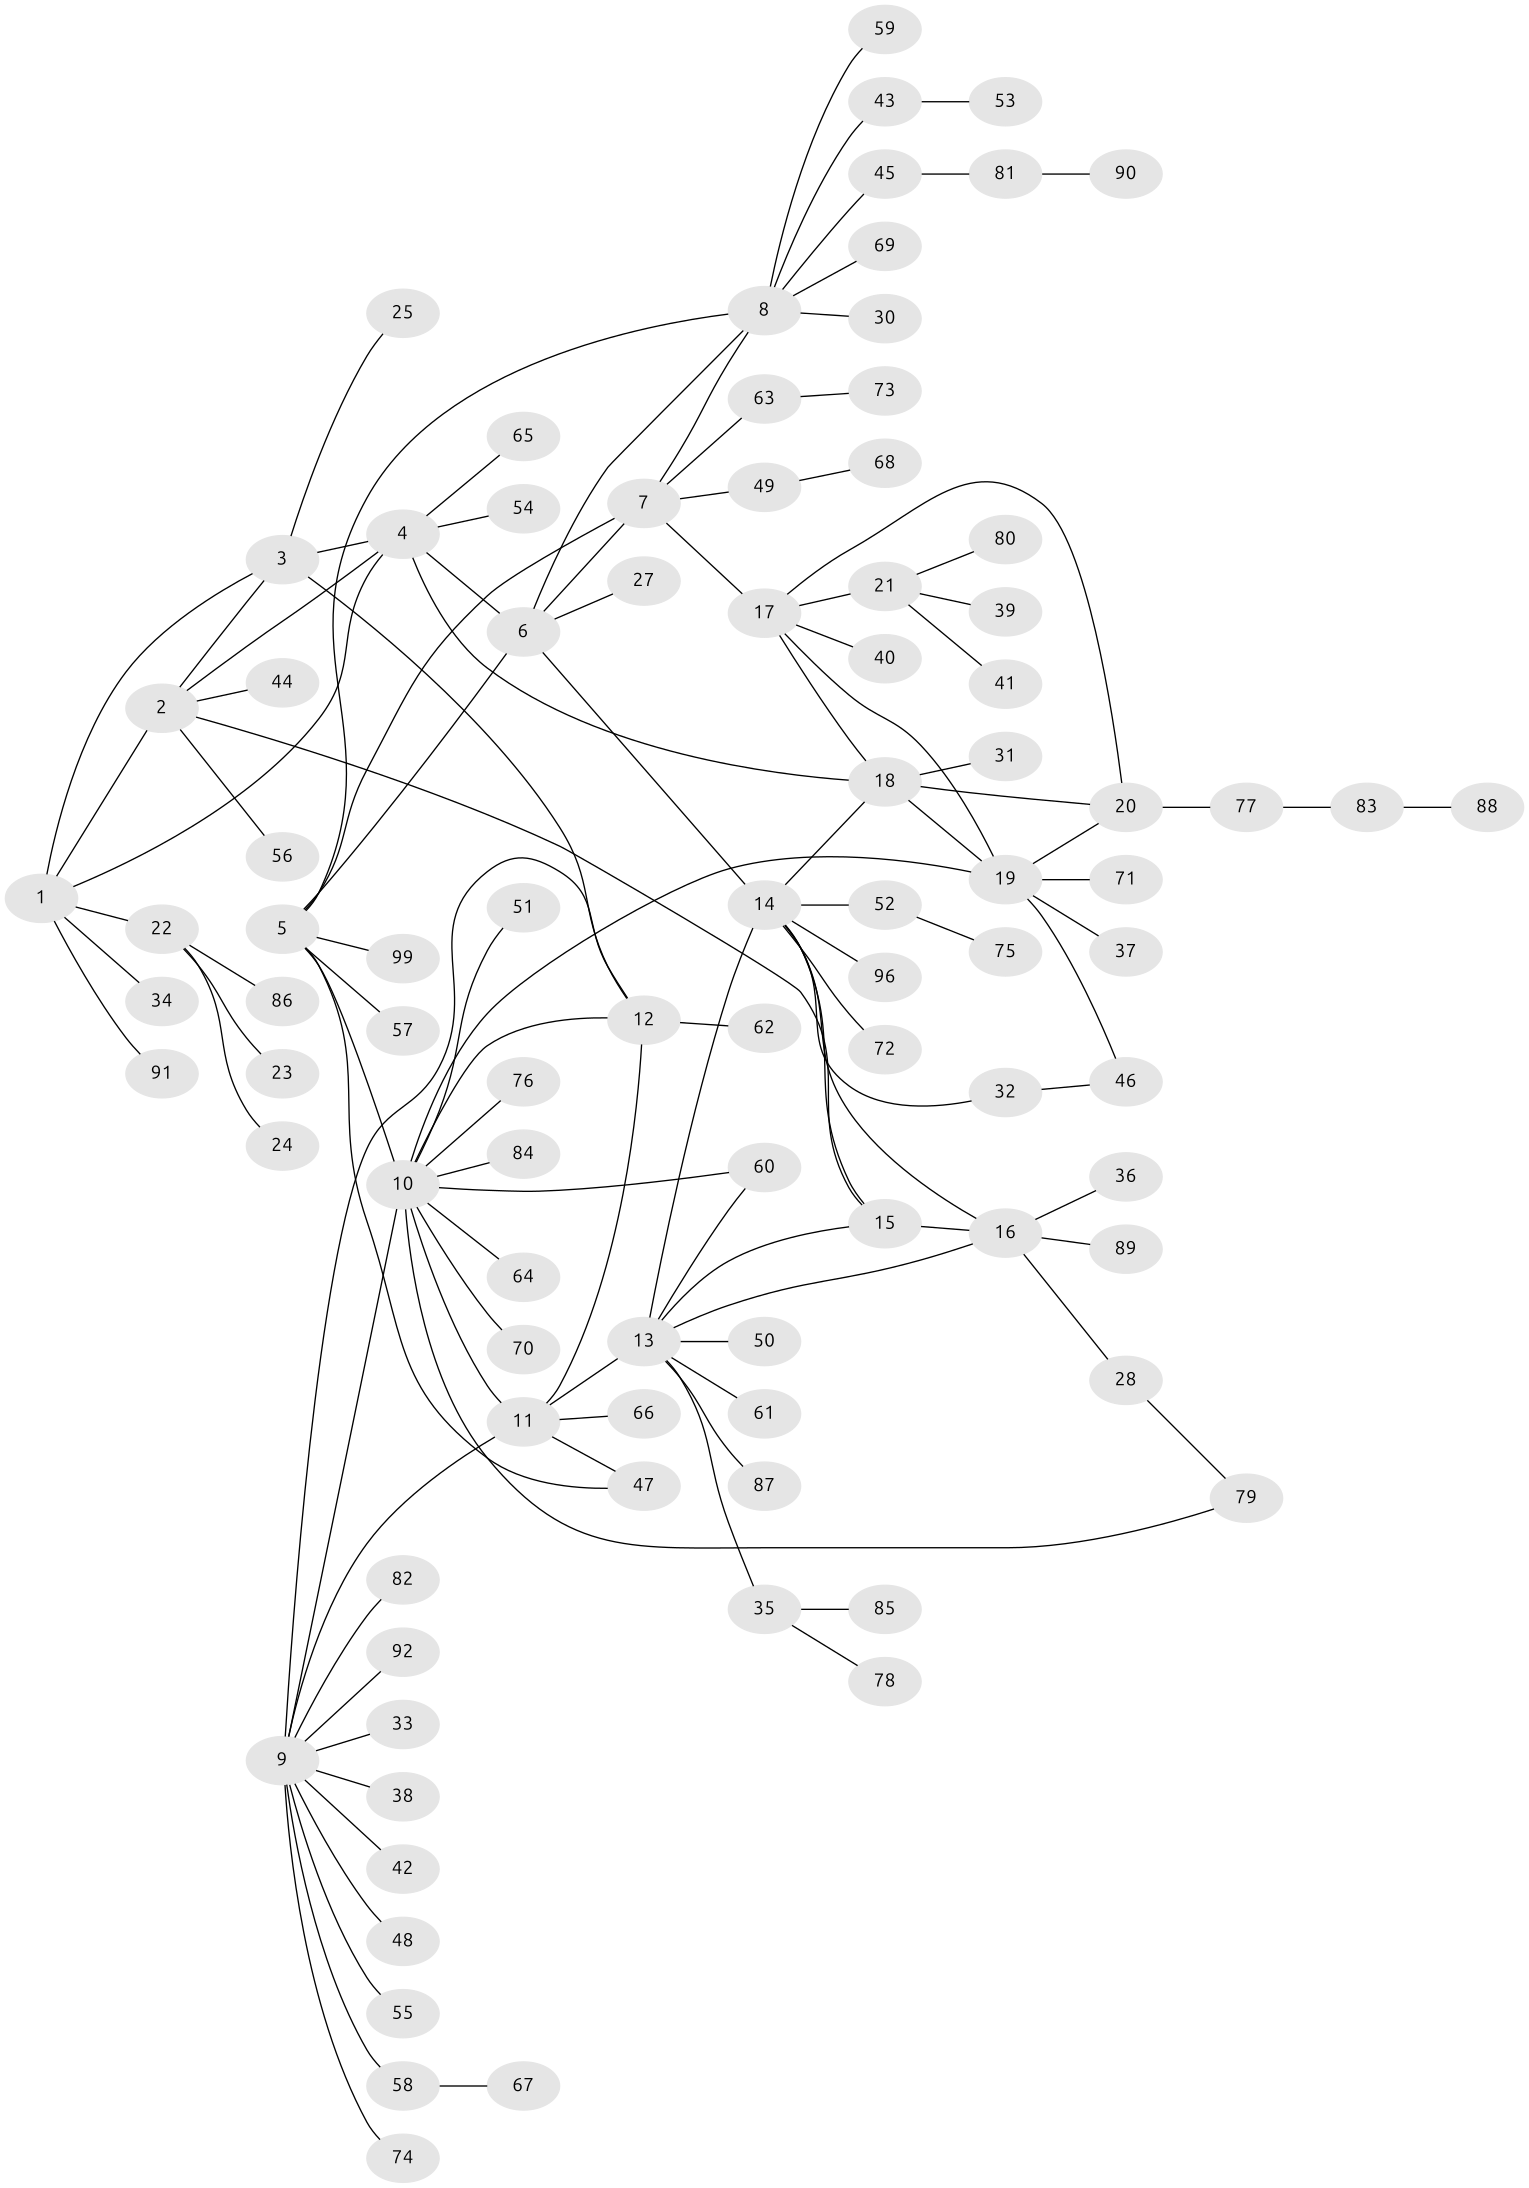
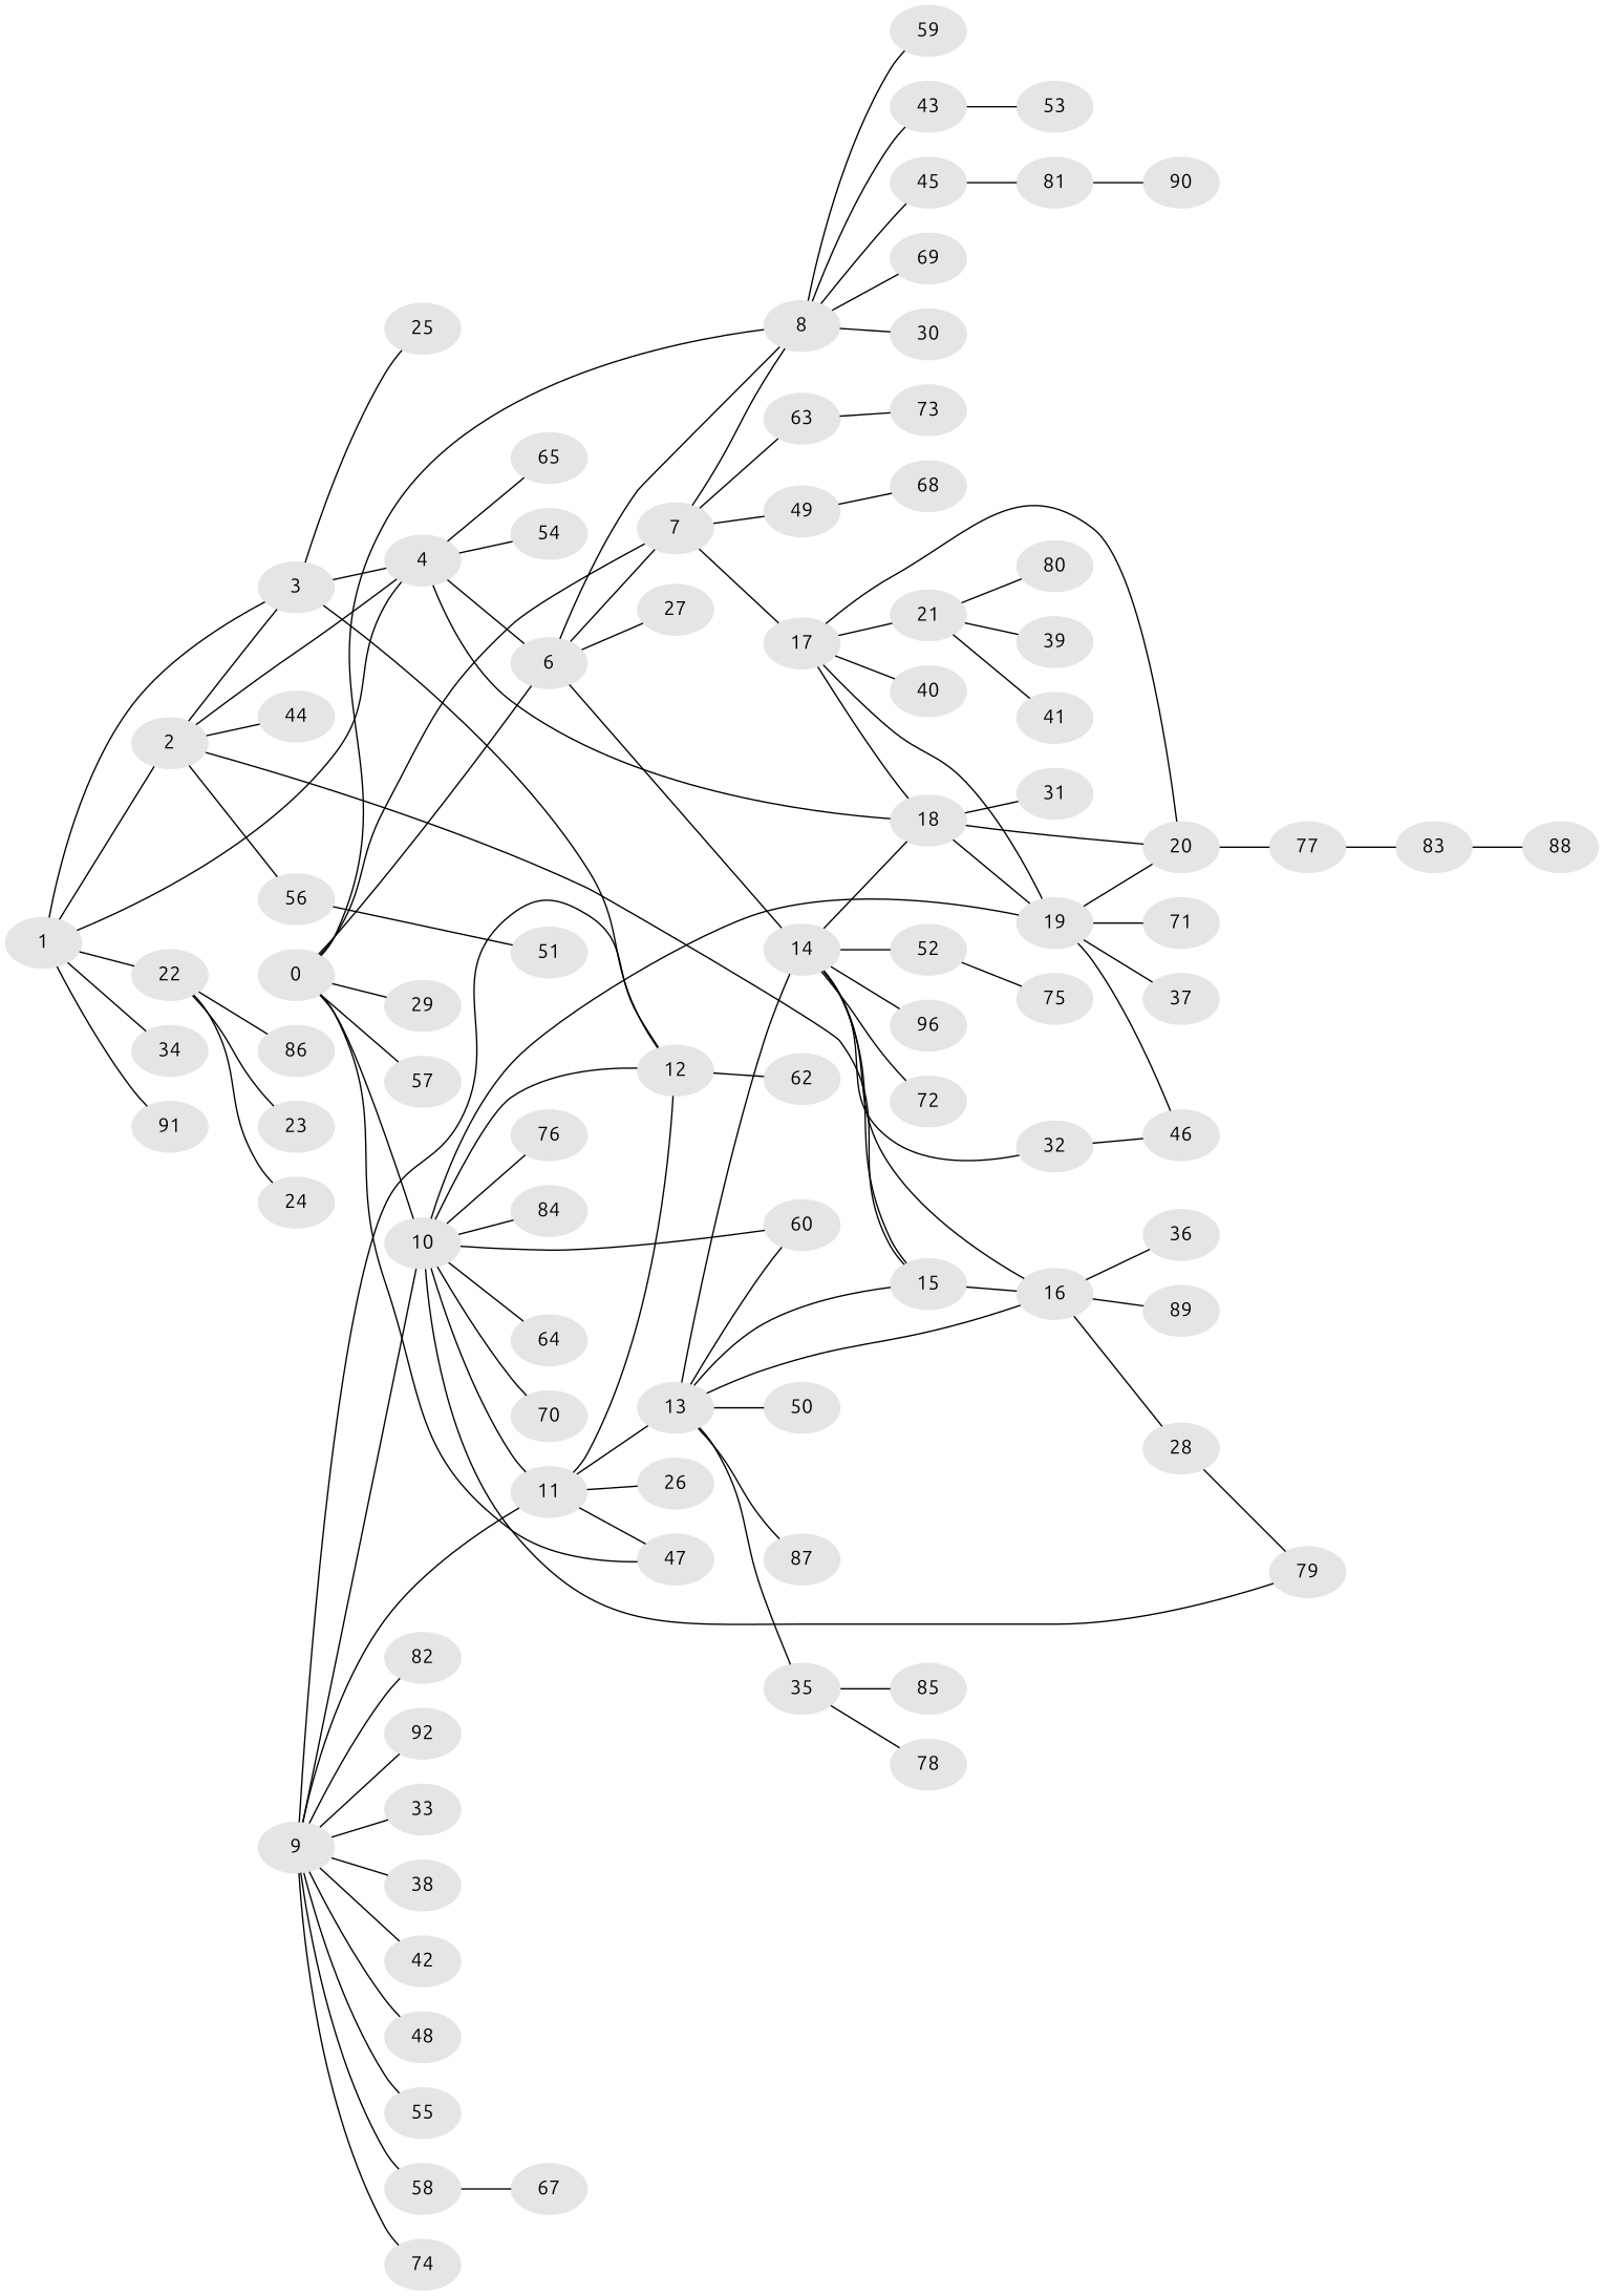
  graph {
    fontname=Ubuntu
    rankdir=LR
    node [color=gray90 fontname=Ubuntu style=filled]
    edge [fontname=Ubuntu]
    1
    2
    3
    4
    22
    34
    91
    15
    44
    56
    12
    25
    6
    18
    54
    65
    23
    24
    86
    16
    62
    7
    8
    14
    27
    19
    20
    31
-   5
+   5 [label=0]
    10
-   29 [label=99]
+   29
    47
    57
    17
    49
    63
    30
    43
    45
    59
    69
    84
    11
    51
    60
    64
    70
    76
    79
    32
    52
    n52 [label=96]
    72
    21
    40
    68
    73
    53
    81
    9
    33
    38
    42
    48
    55
    58
    74
    82
    92
    13
-   26 [label=66]
+   26
    67
    37
    46
    71
    35
    50
-   61
    87
    28
    36
    89
    78
    85
    75
    77
    39
    41
    80
    83
    90
    88
    1 -- 2
    1 -- 3
    1 -- 4
    1 -- 22
    1 -- 34
    1 -- 91
    2 -- 3
    2 -- 4
    2 -- 15
    2 -- 44
    2 -- 56
    3 -- 4
    3 -- 12
    3 -- 25
    4 -- 6
    4 -- 18
    4 -- 54
    4 -- 65
    22 -- 23
    22 -- 24
    22 -- 86
    15 -- 16
    12 -- 62
    6 -- 7
    6 -- 8
    6 -- 14
    6 -- 27
    18 -- 19
    18 -- 20
    18 -- 31
    16 -- 28
    16 -- 36
    16 -- 89
    7 -- 8
    7 -- 17
    7 -- 49
    7 -- 63
    8 -- 30
    8 -- 43
    8 -- 45
    8 -- 59
    8 -- 69
    14 -- 15
    14 -- 18
    14 -- 16
    14 -- 32
    14 -- 52
    14 -- n52
    14 -- 72
    19 -- 20
    19 -- 37
    19 -- 46
    19 -- 71
    20 -- 77
    5 -- 6
    5 -- 7
    5 -- 8
    5 -- 10
    5 -- 29
    5 -- 47
    5 -- 57
    10 -- 12
    10 -- 19
    10 -- 84
    10 -- 11
-   10 -- 51
+   56 -- 51
    10 -- 60
    10 -- 64
    10 -- 70
    10 -- 76
    10 -- 79
    17 -- 18
    17 -- 19
    17 -- 20
    17 -- 21
    17 -- 40
    49 -- 68
    63 -- 73
    43 -- 53
    45 -- 81
    11 -- 12
    11 -- 47
    11 -- 13
    11 -- 26
    32 -- 46
    52 -- 75
    21 -- 39
    21 -- 41
    21 -- 80
    81 -- 90
    9 -- 12
    9 -- 10
    9 -- 11
    9 -- 33
    9 -- 38
    9 -- 42
    9 -- 48
    9 -- 55
    9 -- 58
    9 -- 74
    9 -- 82
    9 -- 92
    58 -- 67
    13 -- 15
    13 -- 16
    13 -- 14
    13 -- 60
    13 -- 35
    13 -- 50
-   13 -- 61
    13 -- 87
    35 -- 78
    35 -- 85
    28 -- 79
    77 -- 83
    83 -- 88
  }
